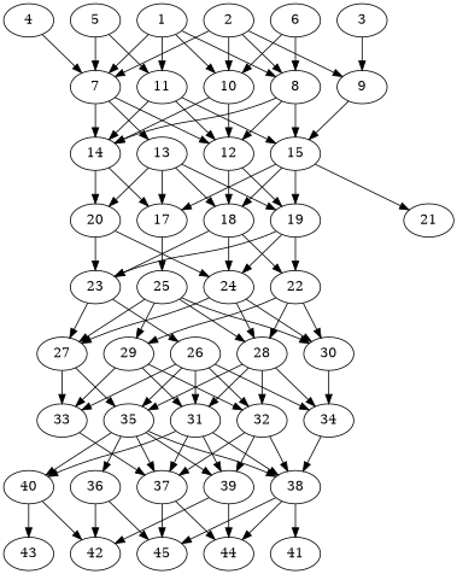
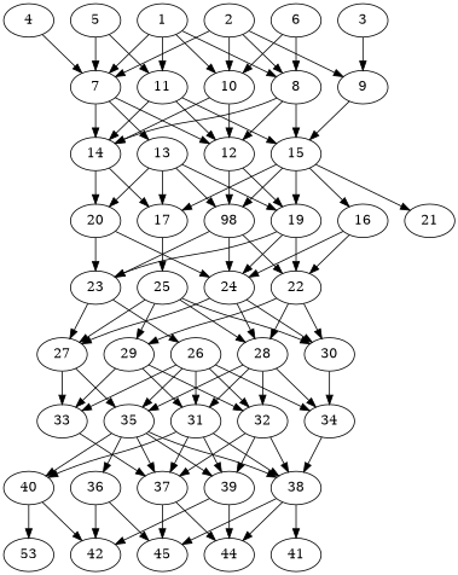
  digraph {
    node [alpha=0.16]
    1 [alpha=0.14 expect_size=23425024]
    7 [alpha=0.08 expect_size=38870016]
    8 [alpha=0.13 expect_size=26487808]
    10 [alpha=0.01 expect_size=48747520]
    11 [alpha=0.19 expect_size=30716928]
    12 [alpha=0.04 expect_size=16961536]
    13 [alpha=0.08 expect_size=9717760]
    14 [alpha=0.10 expect_size=46399488]
    15 [alpha=0.04 expect_size=43375616]
-   18 [alpha=0.02 expect_size=51201024]
+   18 [alpha=0.02 expect_size=51201024 label=98]
    19 [alpha=0.02 expect_size=34126848]
    17 [expect_size=32103424]
    20 [alpha=0.09 expect_size=19682304]
+   16 [alpha=0.01 expect_size=20789248]
    21 [alpha=0.05 expect_size=20914176]
    2 [alpha=0.17 expect_size=46325760]
    9 [alpha=0.14 expect_size=34859008]
    3 [expect_size=12164096]
    4 [alpha=0.19 expect_size=10270720]
    5 [alpha=0.10 expect_size=38145024]
    6 [alpha=0.05 expect_size=9459712]
    22 [alpha=0.17 expect_size=17866752]
    24 [alpha=0.11 expect_size=45308928]
    23 [alpha=0.13 expect_size=26761216]
    25 [alpha=0.02 expect_size=22819840]
    28 [alpha=0.00 expect_size=23766016]
    29 [alpha=0.09 expect_size=29106176]
    30 [alpha=0.17 expect_size=33726464]
    27 [alpha=0.03 expect_size=33381376]
    26 [expect_size=31300608]
    31 [expect_size=8929280]
    32 [alpha=0.19 expect_size=20081664]
    34 [alpha=0.07 expect_size=44483584]
    35 [alpha=0.06 expect_size=22495232]
    33 [alpha=0.04 expect_size=13897728]
    37 [alpha=0.09 expect_size=18097152]
    38 [alpha=0.05 expect_size=26345472]
    39 [alpha=0.14 expect_size=26826752]
    40 [alpha=0.09 expect_size=49160192]
    36 [alpha=0.12 expect_size=28022784]
    45 [alpha=0.06 expect_size=10867712]
    44 [alpha=0.06 expect_size=40818688]
    41 [alpha=0.10 expect_size=42477568]
    42 [alpha=0.17 expect_size=32254976]
-   43 [alpha=0.13 expect_size=30210048]
+   43 [alpha=0.13 expect_size=30210048 label=53]
    1 -> 7
    1 -> 8
    1 -> 10
    1 -> 11
    7 -> 12
    7 -> 13
    7 -> 14
    8 -> 12
    8 -> 14
    8 -> 15
    10 -> 12
    10 -> 14
    11 -> 12
    11 -> 14
    11 -> 15
    12 -> 18
    12 -> 19
    13 -> 18
    13 -> 19
    13 -> 17
    13 -> 20
    14 -> 17
    14 -> 20
    15 -> 18
    15 -> 19
    15 -> 17
+   15 -> 16
    15 -> 21
    18 -> 22
    18 -> 24
    18 -> 23
    19 -> 22
    19 -> 24
    19 -> 23
    17 -> 25
    20 -> 24
    20 -> 23
+   16 -> 22
+   16 -> 24
    2 -> 7
    2 -> 8
    2 -> 10
    2 -> 9
    9 -> 15
    3 -> 9
    4 -> 7
    5 -> 7
    5 -> 11
    6 -> 8
    6 -> 10
    22 -> 28
    22 -> 29
    22 -> 30
    24 -> 28
    24 -> 30
    24 -> 27
    23 -> 27
    23 -> 26
    25 -> 28
    25 -> 29
    25 -> 30
    25 -> 27
    28 -> 31
    28 -> 32
    28 -> 34
    28 -> 35
    29 -> 31
    29 -> 32
    29 -> 33
    30 -> 34
    27 -> 35
    27 -> 33
    26 -> 31
    26 -> 32
    26 -> 34
    26 -> 35
    26 -> 33
    31 -> 37
    31 -> 38
    31 -> 39
    31 -> 40
    32 -> 37
    32 -> 38
    32 -> 39
    34 -> 38
    35 -> 37
    35 -> 38
    35 -> 39
    35 -> 40
    35 -> 36
    33 -> 37
    37 -> 45
    37 -> 44
    38 -> 45
    38 -> 44
    38 -> 41
    39 -> 44
    39 -> 42
    40 -> 42
    40 -> 43
    36 -> 45
    36 -> 42
  }
